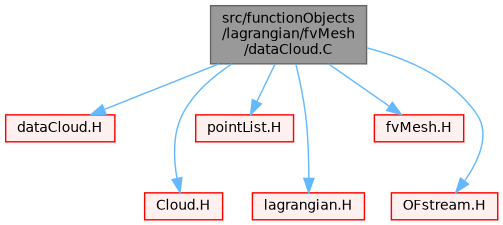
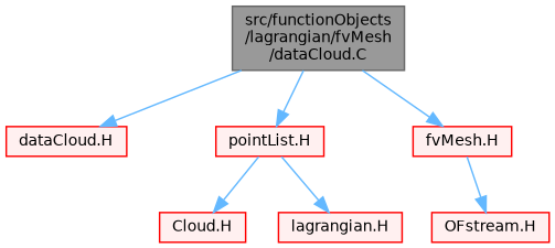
  digraph {
    node [color=red fillcolor="#FFF0F0" fontname=Helvetica fontsize=10 shape=box style=filled]
    edge [color=steelblue1 fontname=Helvetica fontsize=10 labelfontname=Helvetica labelfontsize=10 style=solid]
    n1 [color=gray40 fillcolor=grey60 fontcolor=black height=0.2 label="src/functionObjects\l/lagrangian/fvMesh\l/dataCloud.C" width=0.4]
    n2 [height=0.2 label="dataCloud.H" width=0.4]
    n3 [height=0.2 label="Cloud.H" width=0.4]
    n4 [height=0.2 label="lagrangian.H" width=0.4]
    n5 [height=0.2 label="fvMesh.H" width=0.4]
    n6 [height=0.2 label="pointList.H" width=0.4]
    n7 [height=0.2 label="OFstream.H" width=0.4]
    n1 -> n2
-   n1 -> n3
-   n1 -> n4
+   n6 -> n3
+   n6 -> n4
    n1 -> n5
    n1 -> n6
-   n1 -> n7
+   n5 -> n7
  }
